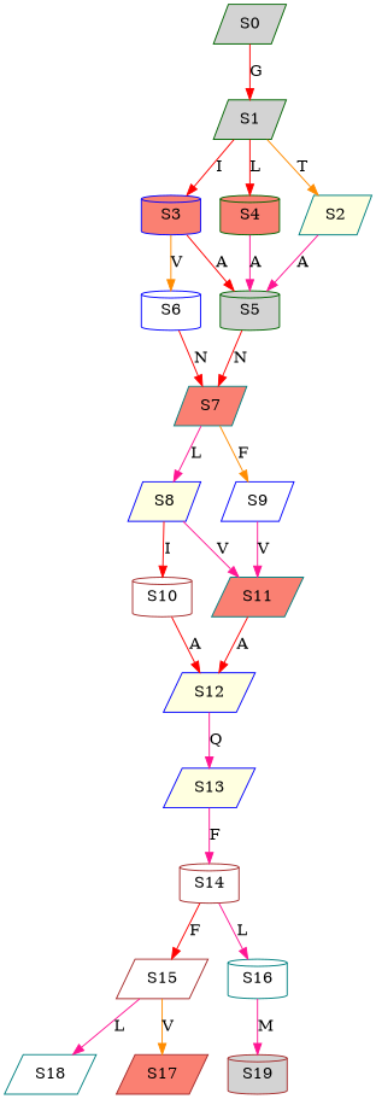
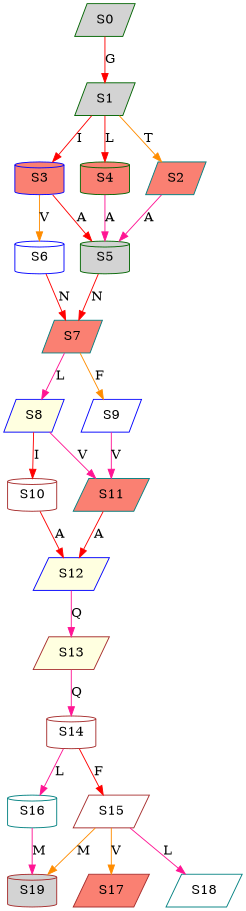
  strict digraph {
    node [color=blue fillcolor=white shape=parallelogram style=filled]
    edge [color=red]
    S0 [color=darkgreen fillcolor=lightgrey]
    S1 [color=darkgreen fillcolor=lightgrey]
-   S2 [color=teal fillcolor=lightyellow]
+   S2 [color=teal fillcolor=salmon]
    S3 [fillcolor=salmon shape=cylinder]
    S4 [color=darkgreen fillcolor=salmon shape=cylinder]
    S5 [color=darkgreen fillcolor=lightgrey shape=cylinder]
    S6 [shape=cylinder]
    S7 [color=teal fillcolor=salmon]
    S8 [fillcolor=lightyellow]
    S9
    S10 [color=brown shape=cylinder]
    S11 [color=teal fillcolor=salmon]
    S12 [fillcolor=lightyellow]
-   S13 [fillcolor=lightyellow]
+   S13 [color=brown fillcolor=lightyellow]
    S14 [color=brown shape=cylinder]
    S15 [color=brown]
    S16 [color=teal shape=cylinder]
    S17 [color=brown fillcolor=salmon]
    S18 [color=teal]
    S19 [color=brown fillcolor=lightgrey shape=cylinder]
    S0 -> S1 [label=G]
    S1 -> S2 [color=darkorange label=T]
    S1 -> S3 [label=I]
    S1 -> S4 [label=L]
    S2 -> S5 [color=deeppink label=A]
    S3 -> S5 [label=A]
    S3 -> S6 [color=darkorange label=V]
    S4 -> S5 [color=deeppink label=A]
    S5 -> S7 [label=N]
    S6 -> S7 [label=N]
    S7 -> S8 [color=deeppink label=L]
    S7 -> S9 [color=darkorange label=F]
    S8 -> S10 [label=I]
    S8 -> S11 [color=deeppink label=V]
    S9 -> S11 [color=deeppink label=V]
    S10 -> S12 [label=A]
    S11 -> S12 [label=A]
    S12 -> S13 [color=deeppink label=Q]
-   S13 -> S14 [color=deeppink label=F]
+   S13 -> S14 [color=deeppink label=Q]
    S14 -> S15 [label=F]
    S14 -> S16 [color=deeppink label=L]
    S15 -> S17 [color=darkorange label=V]
    S15 -> S18 [color=deeppink label=L]
+   S15 -> S19 [color=darkorange label=M]
    S16 -> S19 [color=deeppink label=M]
  }
